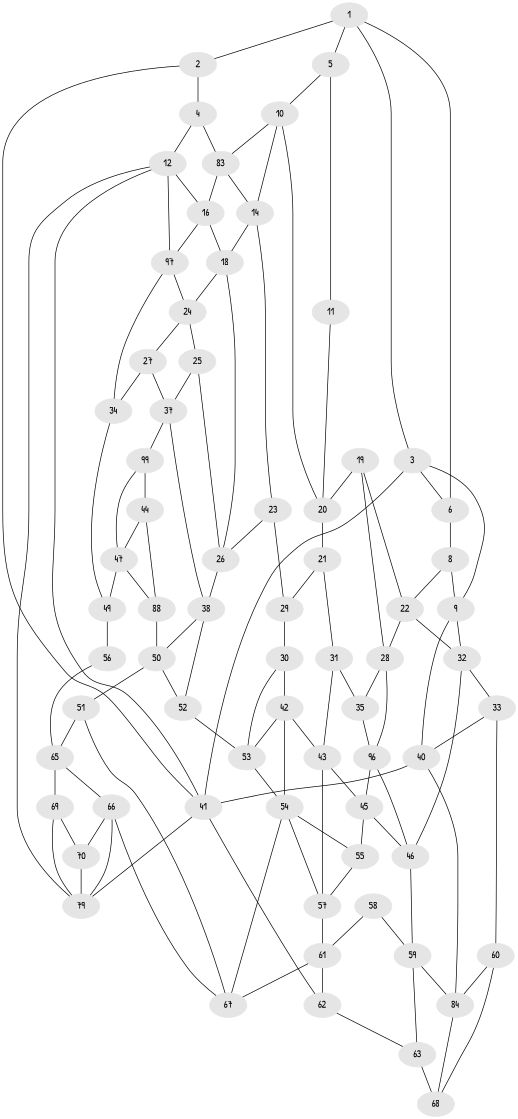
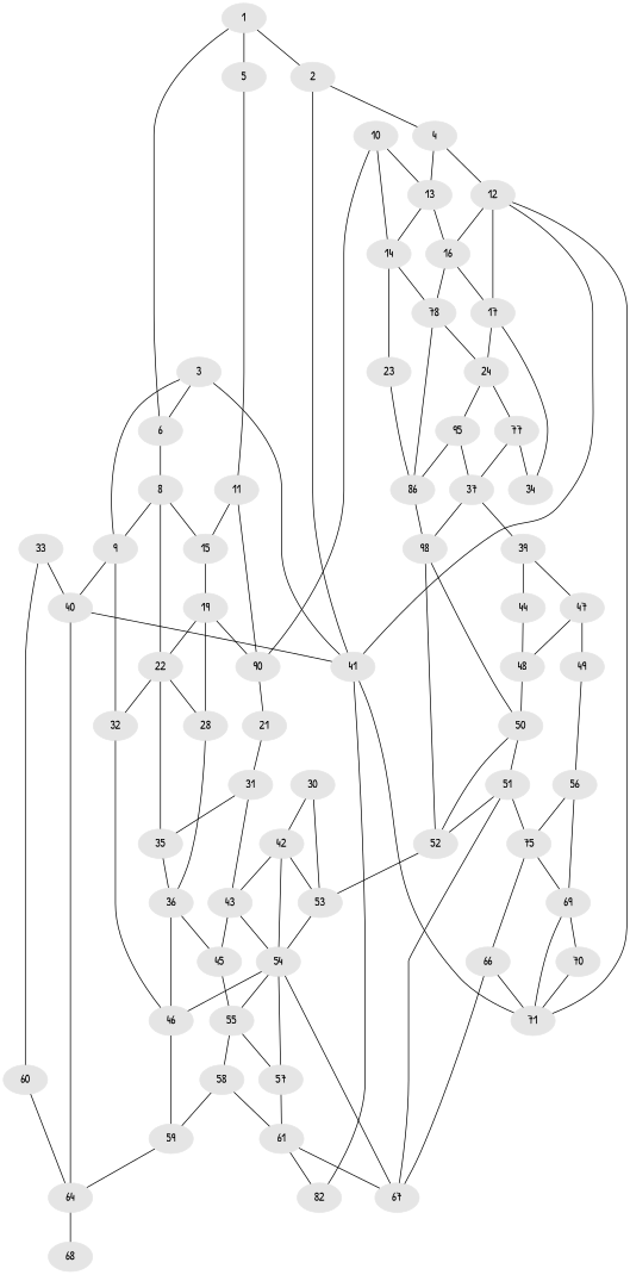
  graph {
    fontname="Patrick Hand"
    node [color=gray90 fontname="Patrick Hand" style=filled]
    edge [fontname="Patrick Hand" weight=1.0]
    1
    2
    3
    5
    6
    4
    41
    9
    10
    11
    8
    12
-   13 [label=83]
-   71 [label=79]
-   62
+   13
+   71
+   62 [label=82]
    32
    40
    16
-   17 [label=97]
+   17
    14
-   20
+   20 [label=90]
+   15
    22
    19
    28
    33
    46
-   64 [label=84]
-   18
+   64
+   18 [label=78]
    23
    21
    24
    34
-   26
-   29
-   25
-   27
+   26 [label=86]
+   25 [label=95]
+   27 [label=77]
    49
-   38
+   38 [label=98]
    35
-   36 [label=96]
+   36
    31
    30
    43
    37
-   39 [label=99]
+   39
    50
    52
    45
    42
    53
    54
    60
    59
    68
    56
    55
    44
    47
    51
-   48 [label=88]
-   63
+   48
    67
    57
    58
-   65
+   65 [label=75]
    69
    66
    61
    70
    1 -- 2
-   1 -- 3
    1 -- 5
    1 -- 6
    2 -- 4
    2 -- 41
    3 -- 6
    3 -- 41
    3 -- 9
-   5 -- 10
    5 -- 11
    6 -- 8
    4 -- 12
    4 -- 13
    41 -- 71
    41 -- 62
    9 -- 32
    9 -- 40
    10 -- 13
    10 -- 14
    10 -- 20
    11 -- 20
+   11 -- 15
    8 -- 9
+   8 -- 15
    8 -- 22
    12 -- 41
    12 -- 71
    12 -- 16
    12 -- 17
    13 -- 16
    13 -- 14
-   62 -- 63
-   32 -- 33
    32 -- 46
    40 -- 41
    40 -- 64
    16 -- 17
    16 -- 18
    17 -- 24
    17 -- 34
    14 -- 18
    14 -- 23
    20 -- 21
+   15 -- 19
    22 -- 32
    22 -- 28
    19 -- 20
    19 -- 22
    19 -- 28
-   28 -- 35
+   22 -- 35
    28 -- 36
    33 -- 40
    33 -- 60
    46 -- 59
    64 -- 68
    18 -- 24
    18 -- 26
    23 -- 26
-   23 -- 29 [weight=2.0]
-   21 -- 29
    21 -- 31
    24 -- 25
    24 -- 27
-   34 -- 49
    26 -- 38
-   29 -- 30
    25 -- 26
    25 -- 37
    27 -- 34 [weight=2.0]
    27 -- 37
    49 -- 56 [weight=2.0]
    38 -- 50
    38 -- 52
    35 -- 36
    36 -- 46
    36 -- 45
    31 -- 35 [weight=2.0]
    31 -- 43
    30 -- 42
    30 -- 53
    43 -- 45
-   43 -- 57
+   43 -- 54
    37 -- 38
    37 -- 39
    39 -- 44
    39 -- 47
    50 -- 52
    50 -- 51
    52 -- 53
-   45 -- 46
+   54 -- 46
    45 -- 55
    42 -- 43
    42 -- 53
    42 -- 54
    53 -- 54
    54 -- 55
    54 -- 67
    54 -- 57
    60 -- 64
-   60 -- 68
    59 -- 64
-   59 -- 63
    56 -- 65
+   56 -- 69
    55 -- 57
-   44 -- 47
+   55 -- 58
    44 -- 48 [weight=2.0]
    47 -- 49 [weight=2.0]
    47 -- 48
+   51 -- 52
    51 -- 67
    51 -- 65
    48 -- 50 [weight=3.0]
-   63 -- 68 [weight=2.0]
    57 -- 61
    58 -- 59
    58 -- 61
    65 -- 69
    65 -- 66
    69 -- 71
    69 -- 70
    66 -- 71
    66 -- 67
-   66 -- 70
    61 -- 62
    61 -- 67
    70 -- 71
  }
